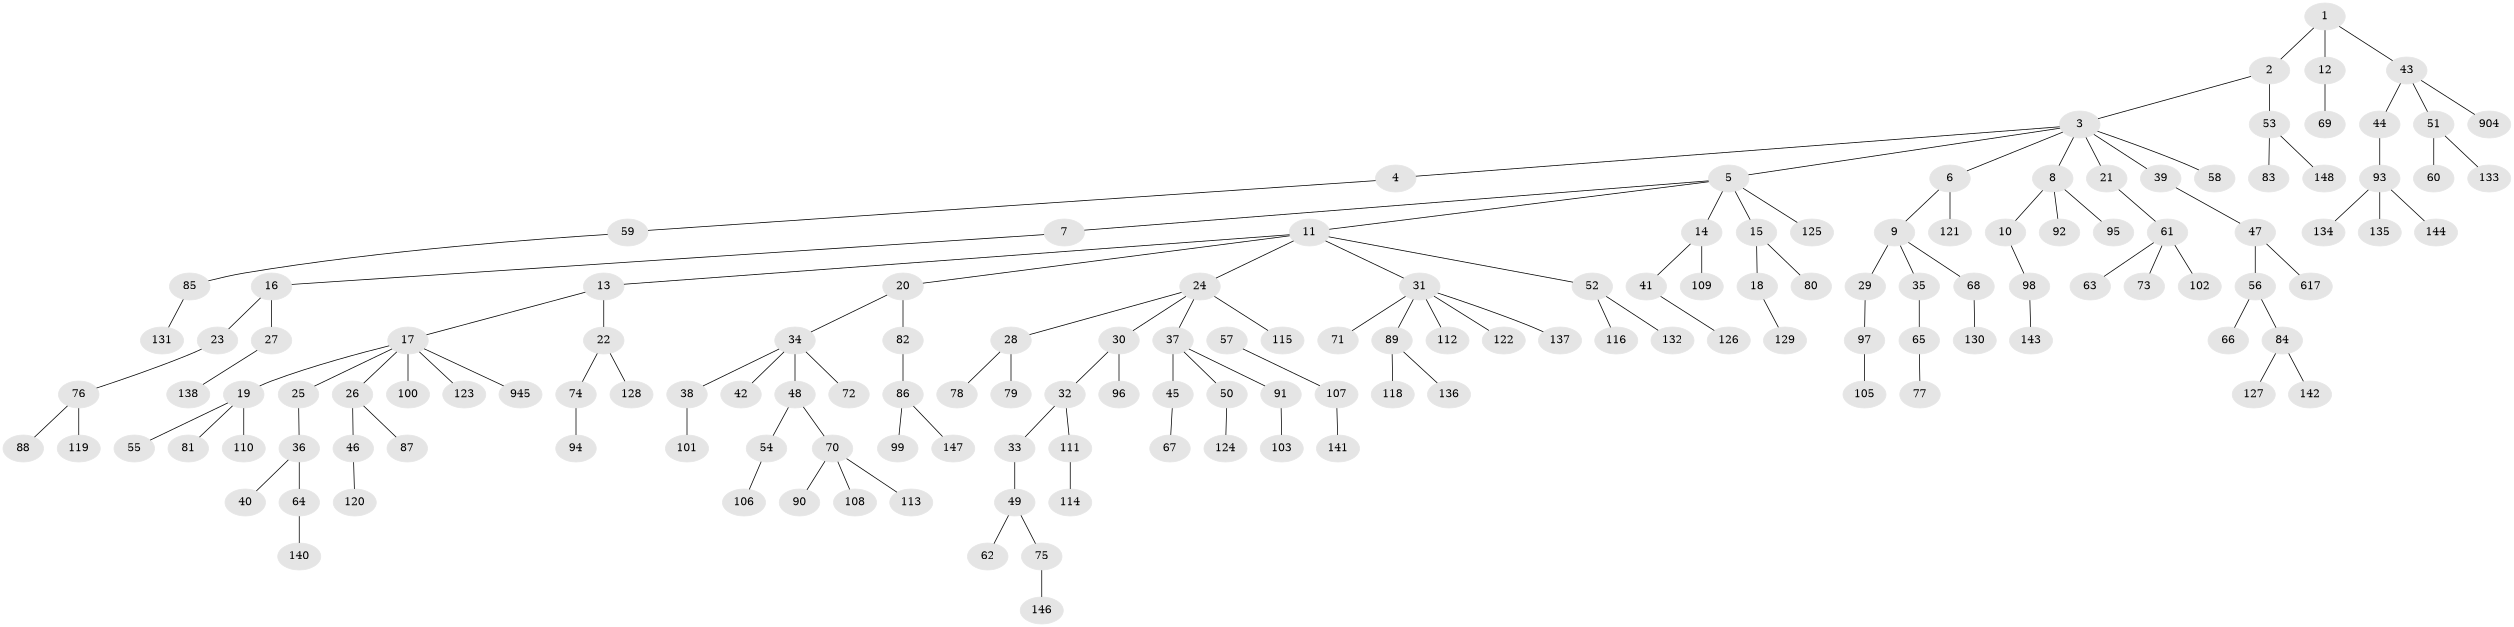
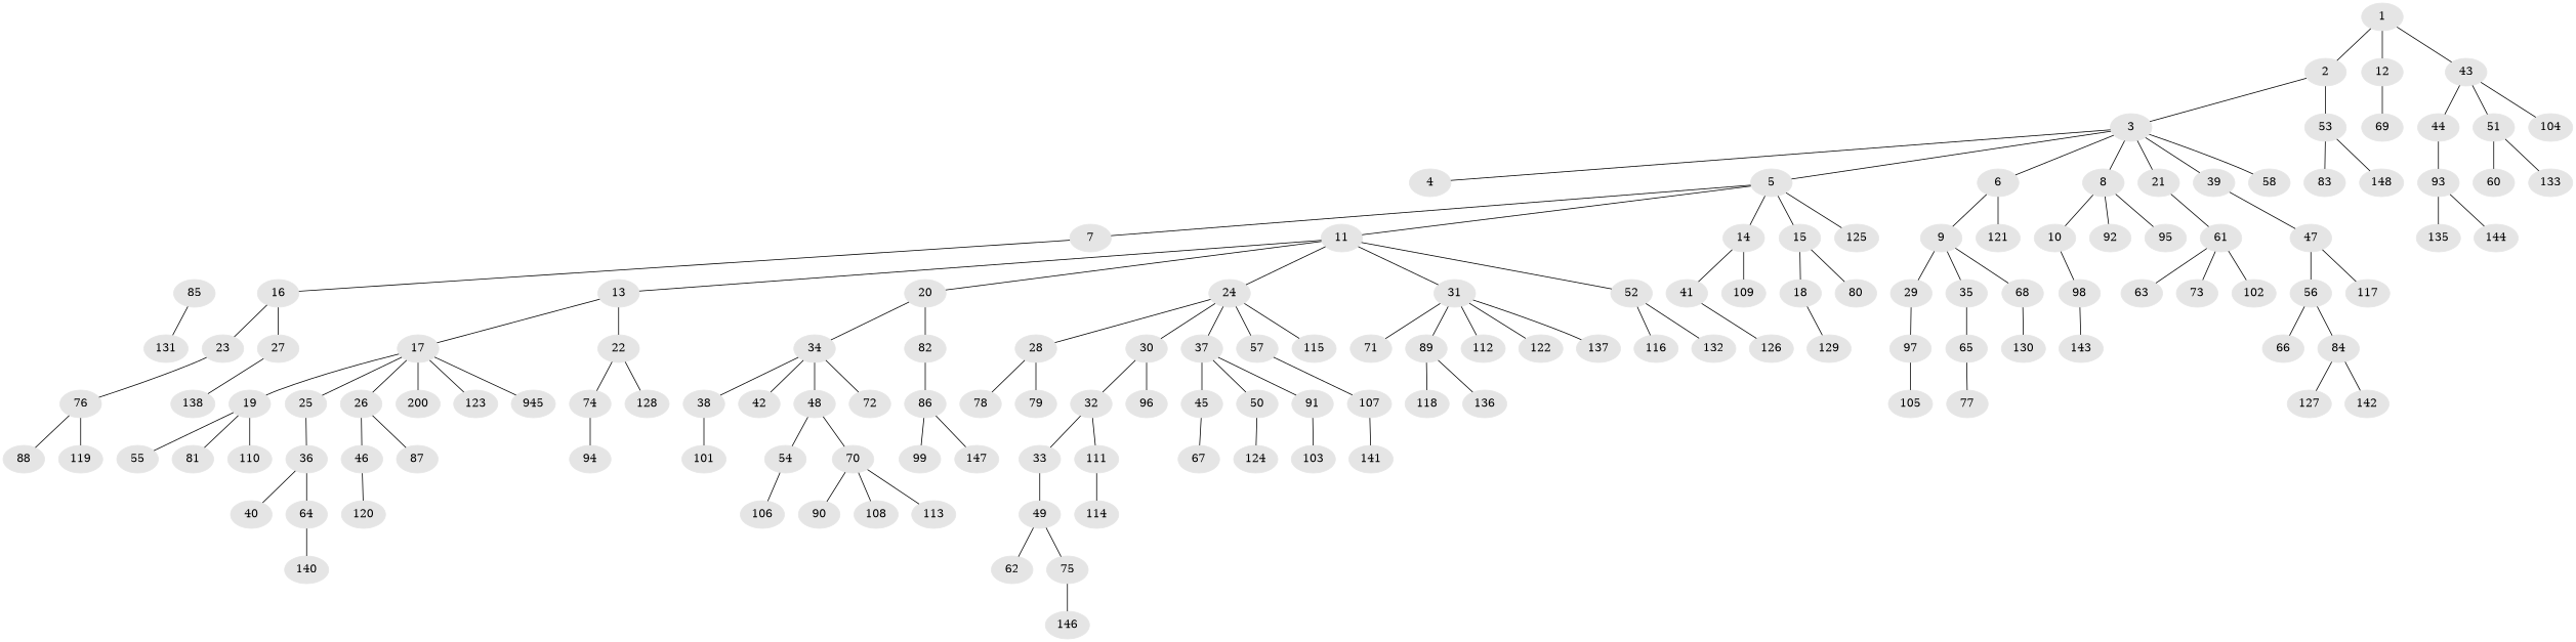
  graph {
    node [color=gray90 style=filled]
    1
    2
    12
    43
    3
    53
    69
    44
    51
-   104 [label=904]
+   104
    4
    5
    6
    8
    21
    39
    58
    83
    148
-   59
    7
    11
    14
    15
    125
    9
    121
    10
    92
    95
    61
    47
    85
    16
    13
    20
    24
    31
    52
    41
    109
    18
    80
    29
    35
    68
    23
    27
    98
    97
    65
    130
    143
    17
    22
    34
    82
    28
    30
    37
    57
    115
    71
    89
    112
    122
    137
    116
    132
    19
    25
    26
-   100
+   100 [label=200]
    123
    n75 [label=945]
    74
    128
    126
    129
    76
    138
    55
    81
    110
    36
    46
    87
    38
    42
    48
    72
    86
    63
    73
    102
    94
    88
    119
    78
    79
    32
    96
    45
    50
    91
    107
    40
    64
    120
    105
    33
    111
    118
    136
    49
    114
    62
    75
    101
    54
    70
    77
    140
    67
    124
    103
    56
-   117 [label=617]
+   117
    93
    60
    133
-   134
    135
    144
    66
    84
    106
    90
    108
    113
    146
    127
    142
    141
    131
    99
    147
    1 -- 2
    1 -- 12
    1 -- 43
    2 -- 3
    2 -- 53
    12 -- 69
    43 -- 44
    43 -- 51
    43 -- 104
    3 -- 4
    3 -- 5
    3 -- 6
    3 -- 8
    3 -- 21
    3 -- 39
    3 -- 58
    53 -- 83
    53 -- 148
    44 -- 93
    51 -- 60
    51 -- 133
-   4 -- 59
    5 -- 7
    5 -- 11
    5 -- 14
    5 -- 15
    5 -- 125
    6 -- 9
    6 -- 121
    8 -- 10
    8 -- 92
    8 -- 95
    21 -- 61
    39 -- 47
-   59 -- 85
    7 -- 16
    11 -- 13
    11 -- 20
    11 -- 24
    11 -- 31
    11 -- 52
    14 -- 41
    14 -- 109
    15 -- 18
    15 -- 80
    9 -- 29
    9 -- 35
    9 -- 68
    10 -- 98
    61 -- 63
    61 -- 73
    61 -- 102
    47 -- 56
    47 -- 117
    85 -- 131
    16 -- 23
    16 -- 27
    13 -- 17
    13 -- 22
    20 -- 34
    20 -- 82
    24 -- 28
    24 -- 30
    24 -- 37
+   24 -- 57
    24 -- 115
    31 -- 71
    31 -- 89
    31 -- 112
    31 -- 122
    31 -- 137
    52 -- 116
    52 -- 132
    41 -- 126
    18 -- 129
    29 -- 97
    35 -- 65
    68 -- 130
    23 -- 76
    27 -- 138
    98 -- 143
    97 -- 105
    65 -- 77
    17 -- 19
    17 -- 25
    17 -- 26
    17 -- 100
    17 -- 123
    17 -- n75
    22 -- 74
    22 -- 128
    34 -- 38
    34 -- 42
    34 -- 48
    34 -- 72
    82 -- 86
    28 -- 78
    28 -- 79
    30 -- 32
    30 -- 96
    37 -- 45
    37 -- 50
    37 -- 91
    57 -- 107
    89 -- 118
    89 -- 136
    19 -- 55
    19 -- 81
    19 -- 110
    25 -- 36
    26 -- 46
    26 -- 87
    74 -- 94
    76 -- 88
    76 -- 119
    36 -- 40
    36 -- 64
    46 -- 120
    38 -- 101
    48 -- 54
    48 -- 70
    86 -- 99
    86 -- 147
    32 -- 33
    32 -- 111
    45 -- 67
    50 -- 124
    91 -- 103
    107 -- 141
    64 -- 140
    33 -- 49
    111 -- 114
    49 -- 62
    49 -- 75
    75 -- 146
    54 -- 106
    70 -- 90
    70 -- 108
    70 -- 113
    56 -- 66
    56 -- 84
-   93 -- 134
    93 -- 135
    93 -- 144
    84 -- 127
    84 -- 142
  }
